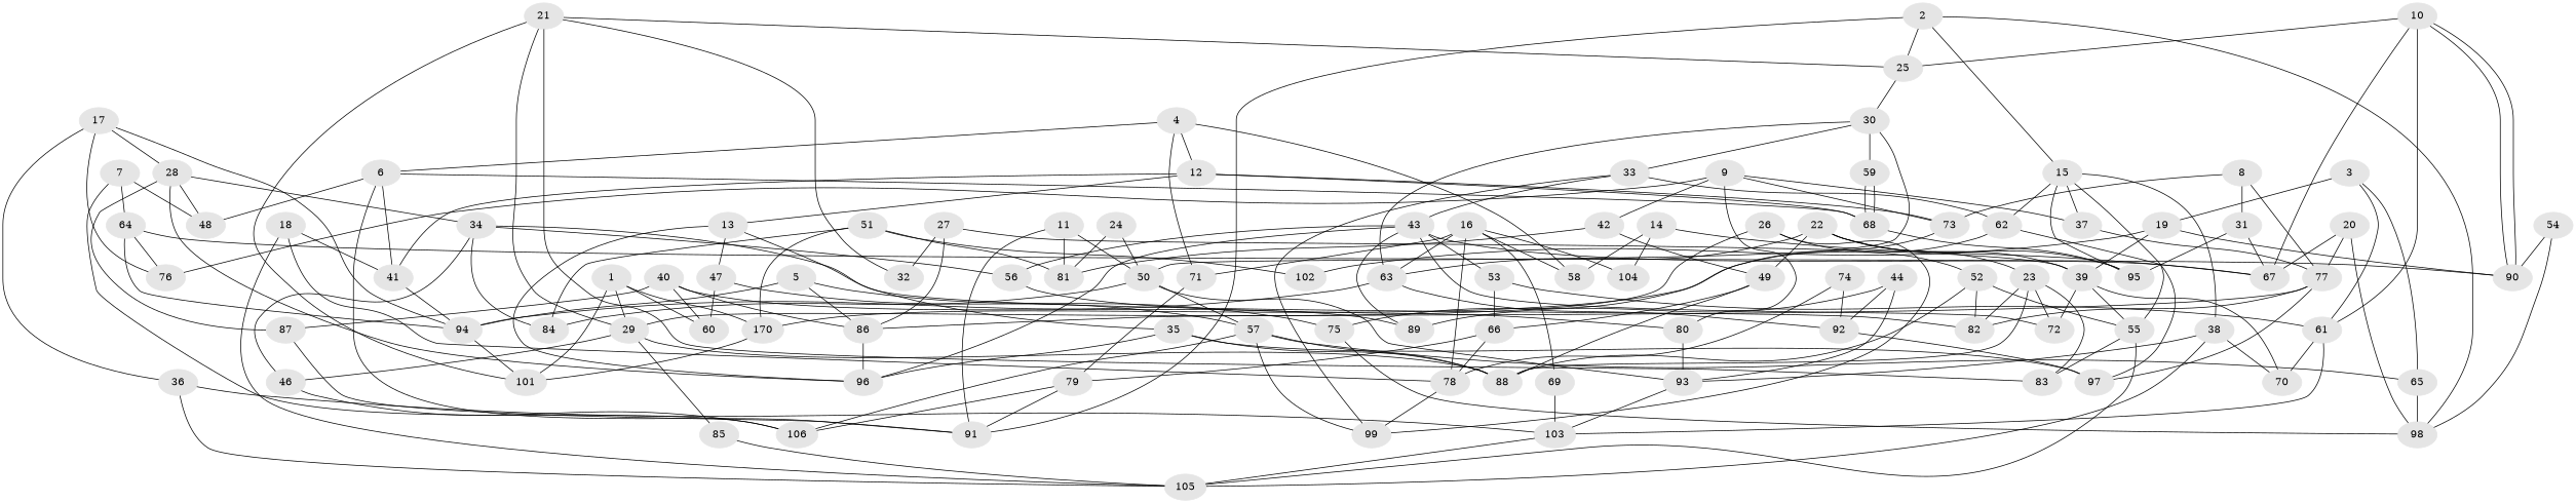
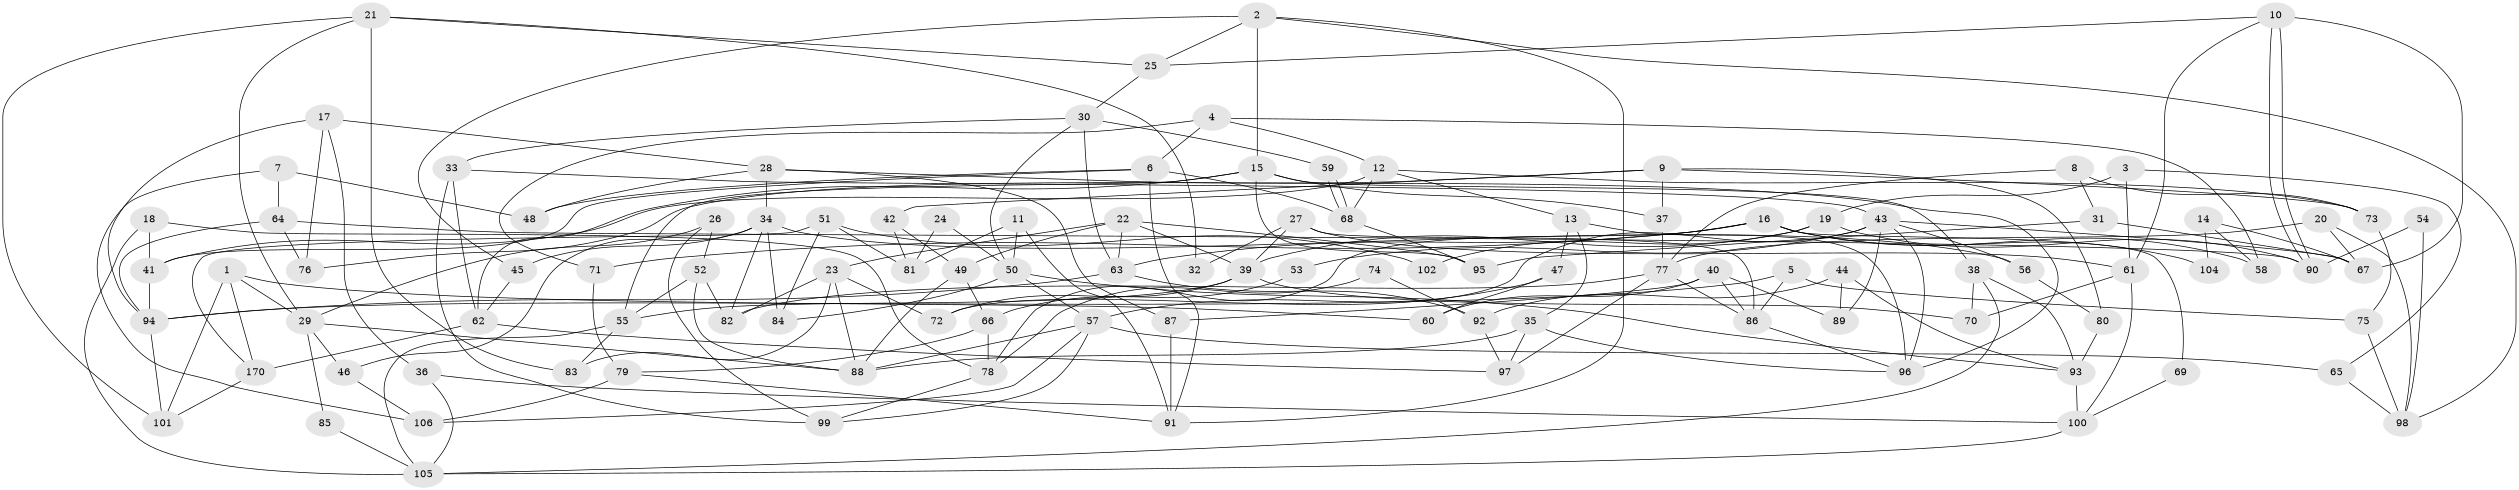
  graph {
    node [color=gray90 style=filled]
    1
    29
    60
    n4 [label=170]
    101
    88
    46
    85
    2
    15
    25
+   45
    91
    98
    37
    38
    55
    62
    95
    30
    3
    19
    61
    65
    90
    39
    102
-   103
+   103 [label=100]
    70
    4
    6
    12
    58
    71
    41
    48
    68
    73
    13
    79
    5
    75
    86
    94
    96
    7
    64
    106
    76
    8
    31
    77
    67
    82
    97
    9
    42
    80
    81
    49
    93
    10
    11
    50
    84
    57
    35
    47
    14
    104
    105
    83
    16
    69
    78
    63
    99
    17
    28
    36
    34
    87
    18
    72
    20
    21
    32
    22
    23
    66
    92
    24
    33
    59
    26
    52
    27
    56
    43
    89
    53
    40
    44
    51
    54
    74
    1 -- 29
    1 -- 60
    1 -- n4
    1 -- 101
    29 -- 88
    29 -- 46
    29 -- 85
    n4 -- 101
    46 -- 106
    85 -- 105
    2 -- 15
    2 -- 25
+   2 -- 45
    2 -- 91
    2 -- 98
    15 -- 37
    15 -- 38
    15 -- 55
    15 -- 62
    15 -- 95
    25 -- 30
+   45 -- 62
    37 -- 77
    38 -- 70
    38 -- 93
    38 -- 105
    55 -- 105
    55 -- 83
    62 -- n4
    62 -- 97
    30 -- 50
    30 -- 63
    30 -- 33
    30 -- 59
    3 -- 19
    3 -- 61
    3 -- 65
    19 -- 90
    19 -- 39
    19 -- 102
    61 -- 103
    61 -- 70
    65 -- 98
    39 -- 55
    39 -- 70
    39 -- 72
    103 -- 105
    4 -- 6
    4 -- 12
    4 -- 58
    4 -- 71
    6 -- 91
    6 -- 41
    6 -- 48
    6 -- 68
    12 -- 41
    12 -- 68
    12 -- 73
    12 -- 13
    71 -- 79
    41 -- 94
    68 -- 95
    73 -- 75
    13 -- 96
    13 -- 35
    13 -- 47
    79 -- 91
    79 -- 106
    5 -- 75
    5 -- 86
    5 -- 94
    75 -- 98
    86 -- 96
    94 -- 101
    7 -- 48
    7 -- 64
    7 -- 106
    64 -- 90
    64 -- 94
    64 -- 76
    8 -- 73
    8 -- 31
    8 -- 77
    31 -- 95
    31 -- 67
    77 -- 86
    77 -- 82
    77 -- 97
    9 -- 37
    9 -- 73
    9 -- 76
    9 -- 42
    9 -- 80
    42 -- 81
    42 -- 49
    80 -- 93
    49 -- 88
    49 -- 66
    93 -- 103
    10 -- 25
    10 -- 61
    10 -- 90
    10 -- 90
    10 -- 67
    11 -- 91
    11 -- 81
    11 -- 50
    50 -- 93
    50 -- 84
    50 -- 57
    57 -- 88
    57 -- 65
    57 -- 106
    57 -- 99
    35 -- 88
    35 -- 96
    35 -- 97
    47 -- 60
    47 -- 57
    14 -- 58
    14 -- 67
    14 -- 104
    16 -- 58
    16 -- 71
    16 -- 104
    16 -- 69
    16 -- 78
    16 -- 63
    69 -- 103
    78 -- 99
    63 -- 94
    63 -- 92
    17 -- 94
    17 -- 76
    17 -- 28
    17 -- 36
    28 -- 48
    28 -- 96
    28 -- 34
    28 -- 87
    36 -- 103
    36 -- 105
    34 -- 46
+   34 -- 45
    34 -- 82
    34 -- 84
    34 -- 56
    87 -- 91
    18 -- 41
    18 -- 105
    18 -- 78
    20 -- 98
    20 -- 77
    20 -- 67
    21 -- 29
    21 -- 101
    21 -- 25
    21 -- 83
    21 -- 32
    22 -- 95
    22 -- 39
    22 -- 49
    22 -- 63
    22 -- 23
    23 -- 88
    23 -- 82
    23 -- 83
    23 -- 72
    66 -- 79
    66 -- 78
    92 -- 97
    24 -- 81
    24 -- 50
    33 -- 62
    33 -- 99
    33 -- 43
    59 -- 68
    59 -- 68
    26 -- 29
    26 -- 99
    26 -- 52
    52 -- 88
    52 -- 55
    52 -- 82
-   53 -- 61
+   27 -- 61
    27 -- 39
    27 -- 86
    27 -- 32
    56 -- 80
    43 -- 96
    43 -- 67
    43 -- 72
    43 -- 56
    43 -- 89
    43 -- 53
    53 -- 66
    40 -- 60
    40 -- 86
    40 -- 87
    40 -- 89
    44 -- 93
    44 -- 92
    44 -- 89
    51 -- n4
    51 -- 102
    51 -- 81
    51 -- 84
    54 -- 98
    54 -- 90
    74 -- 78
    74 -- 92
  }
